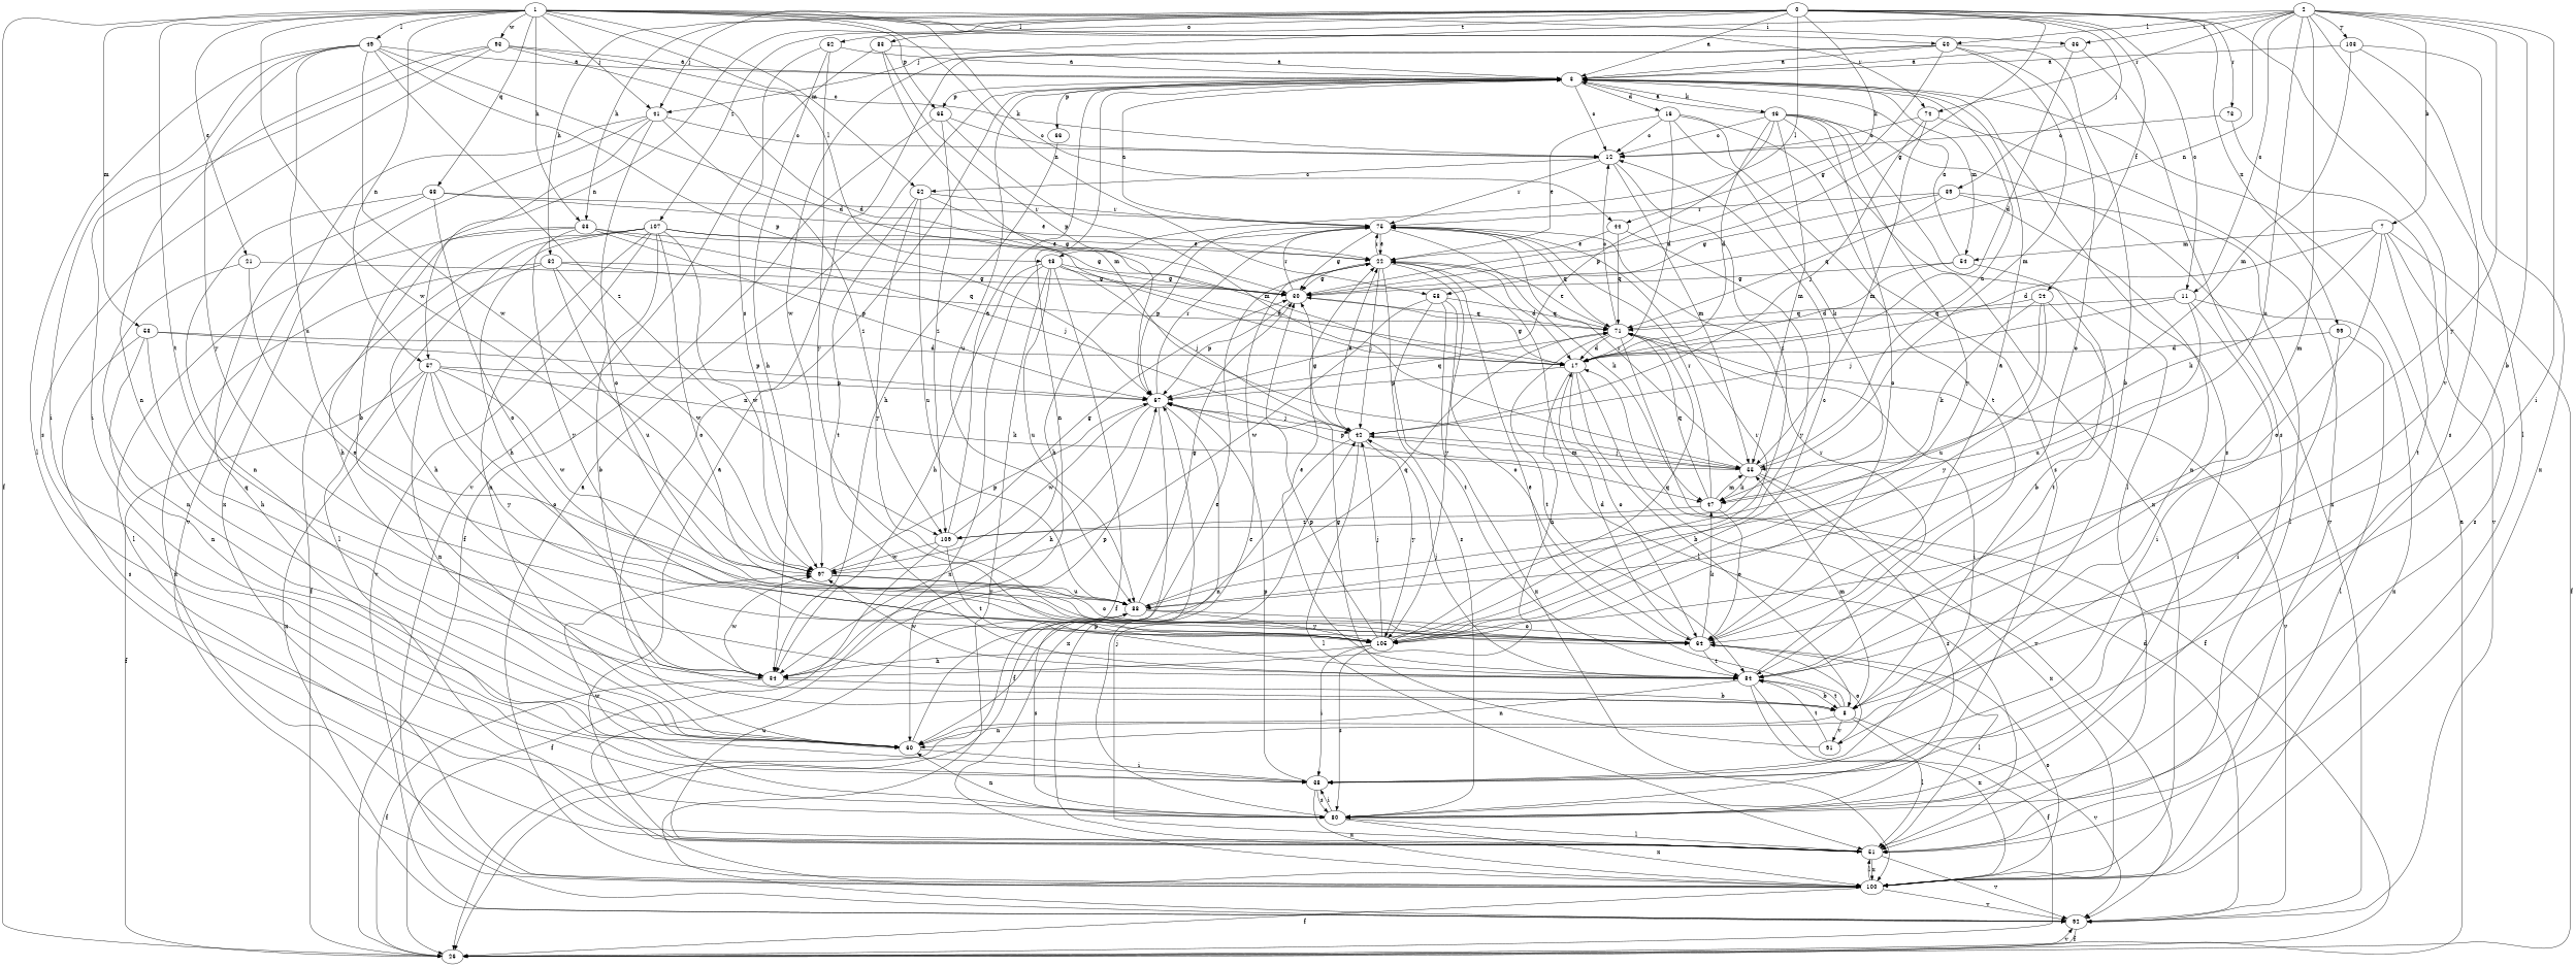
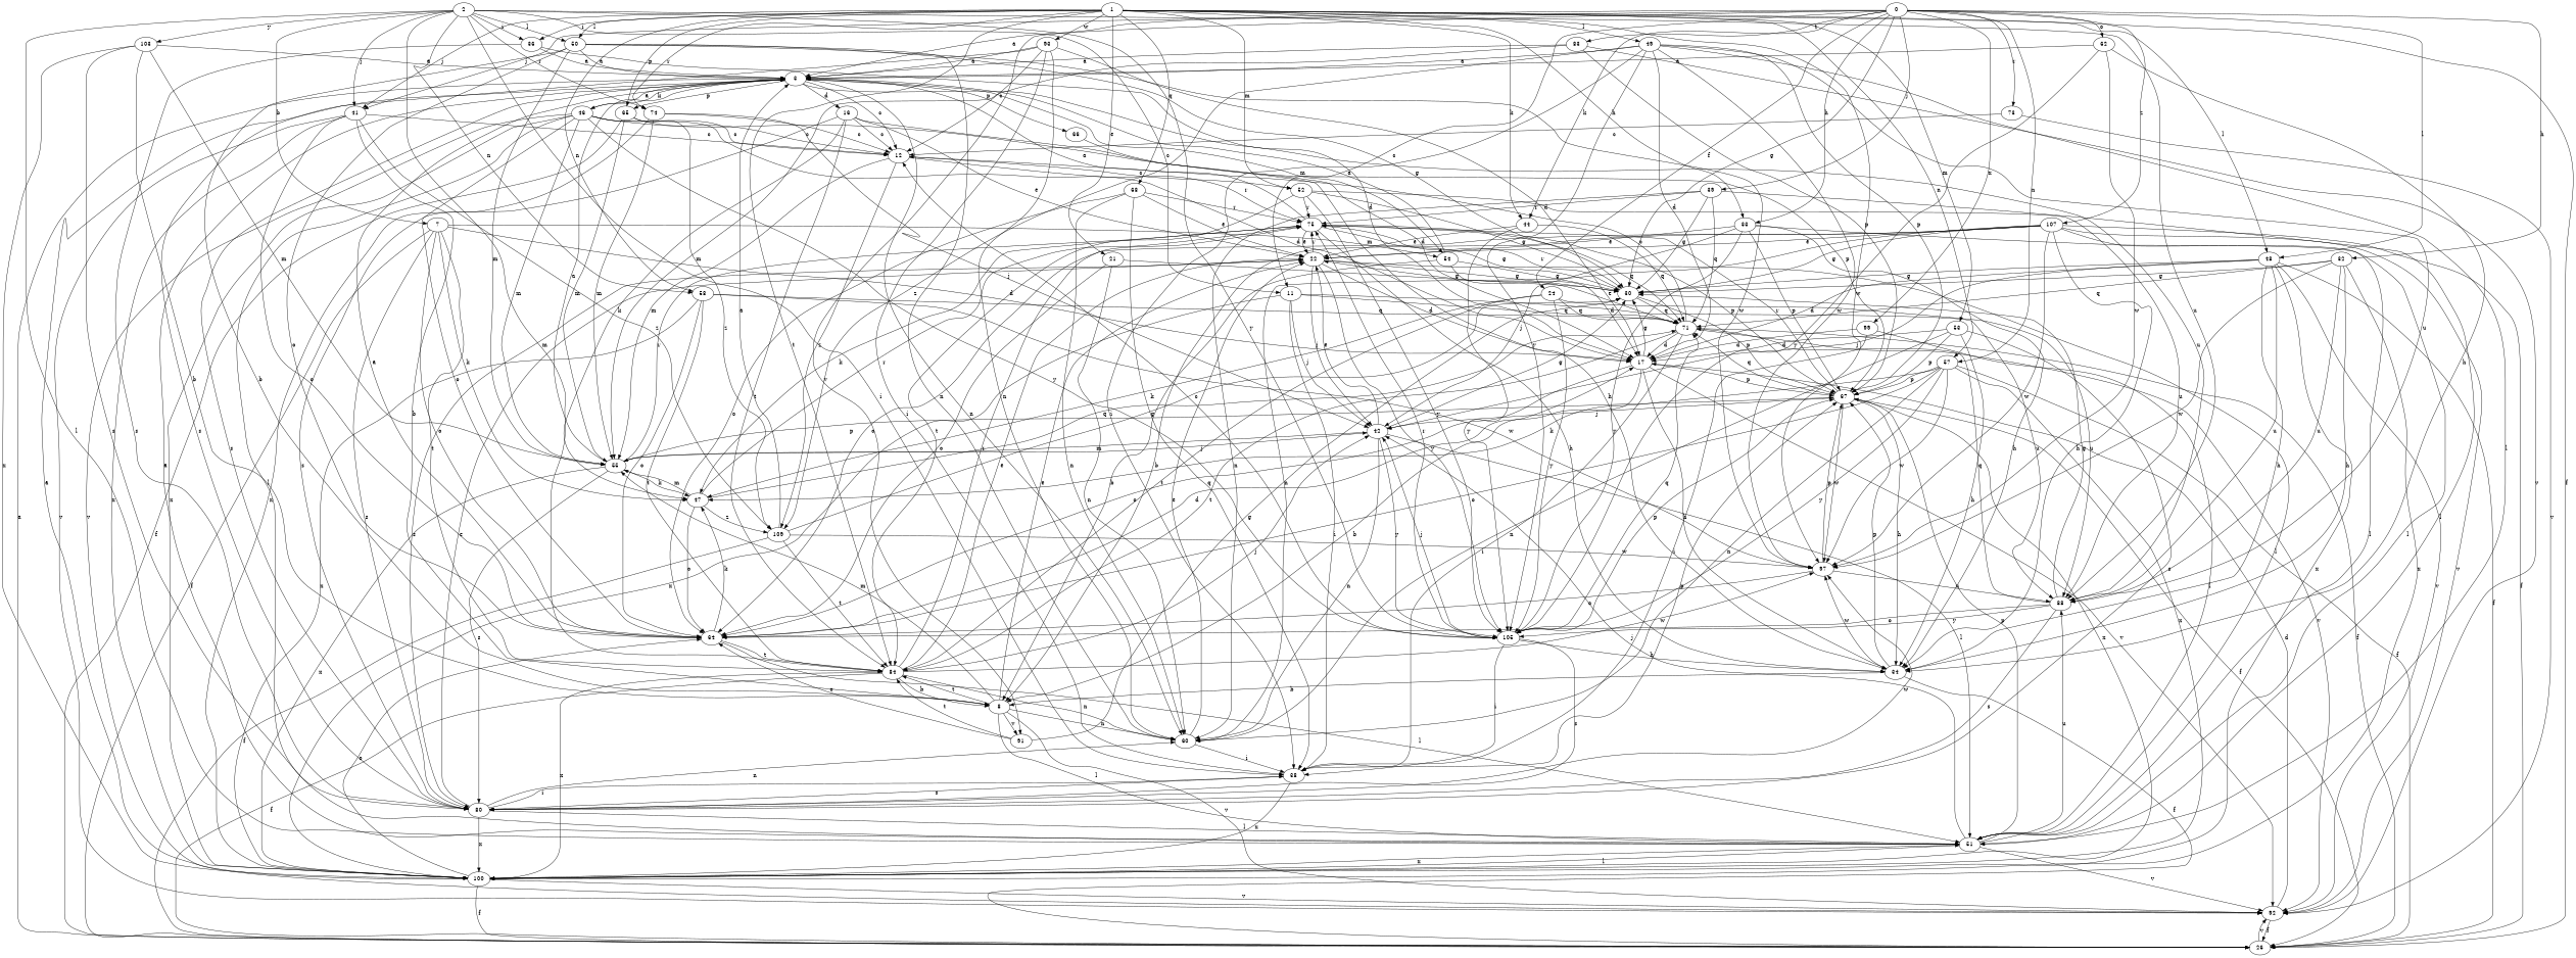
  strict digraph {
    0
    3
    11
    24
    30
    32
    33
    39
    41
    44
    48
    57
    62
    73
    83
    91
    99
    107
    65
    88
    12
    16
    46
    54
    60
    66
    80
    38
    42
    71
    100
    84
    105
    47
    75
    67
    97
    34
    51
    22
    64
    8
    92
    109
    26
    17
    55
    1
    21
    36
    49
    50
    52
    53
    58
    68
    74
    93
    2
    7
    103
    0 -> 3 [label=a]
    0 -> 11 [label=c]
    0 -> 24 [label=f]
    0 -> 30 [label=g]
    0 -> 32 [label=h]
    0 -> 33 [label=h]
    0 -> 39 [label=j]
    0 -> 41 [label=j]
    0 -> 44 [label=k]
    0 -> 48 [label=l]
    0 -> 57 [label=n]
    0 -> 62 [label=o]
    0 -> 73 [label=r]
    0 -> 83 [label=t]
    0 -> 91 [label=v]
    0 -> 99 [label=x]
    0 -> 107 [label=z]
    3 -> 65 [label=p]
    3 -> 88 [label=u]
    3 -> 12 [label=c]
    3 -> 16 [label=d]
    3 -> 46 [label=k]
    3 -> 54 [label=m]
    3 -> 60 [label=n]
    3 -> 66 [label=p]
    3 -> 80 [label=s]
    11 -> 88 [label=u]
    11 -> 38 [label=i]
    11 -> 42 [label=j]
    11 -> 71 [label=q]
    11 -> 100 [label=x]
    24 -> 88 [label=u]
    24 -> 71 [label=q]
    24 -> 84 [label=t]
    24 -> 105 [label=y]
    24 -> 47 [label=k]
    30 -> 71 [label=q]
    30 -> 75 [label=r]
    30 -> 67 [label=p]
    32 -> 30 [label=g]
    32 -> 88 [label=u]
    32 -> 71 [label=q]
    32 -> 100 [label=x]
    32 -> 97 [label=w]
    32 -> 34 [label=h]
    33 -> 42 [label=j]
    33 -> 105 [label=y]
    33 -> 67 [label=p]
    33 -> 34 [label=h]
    33 -> 51 [label=l]
    33 -> 22 [label=e]
    39 -> 30 [label=g]
    39 -> 60 [label=n]
    39 -> 71 [label=q]
    39 -> 75 [label=r]
    39 -> 51 [label=l]
    41 -> 12 [label=c]
    41 -> 100 [label=x]
    41 -> 64 [label=o]
    41 -> 8 [label=b]
    41 -> 92 [label=v]
    41 -> 109 [label=z]
    44 -> 71 [label=q]
    44 -> 105 [label=y]
    44 -> 22 [label=e]
    48 -> 30 [label=g]
    48 -> 88 [label=u]
    48 -> 42 [label=j]
    48 -> 100 [label=x]
    48 -> 34 [label=h]
    48 -> 92 [label=v]
    48 -> 26 [label=f]
    48 -> 17 [label=d]
    57 -> 60 [label=n]
    57 -> 100 [label=x]
    57 -> 105 [label=y]
    57 -> 47 [label=k]
    57 -> 67 [label=p]
    57 -> 97 [label=w]
    57 -> 64 [label=o]
    57 -> 26 [label=f]
    62 -> 3 [label=a]
    62 -> 105 [label=y]
-   62 -> 97 [label=s]
+   62 -> 97 [label=w]
    62 -> 34 [label=h]
    73 -> 12 [label=c]
    73 -> 92 [label=v]
    83 -> 3 [label=a]
    83 -> 67 [label=p]
    83 -> 92 [label=v]
    83 -> 55 [label=m]
    91 -> 30 [label=g]
    91 -> 84 [label=t]
    91 -> 64 [label=o]
    99 -> 38 [label=i]
    99 -> 51 [label=l]
    99 -> 17 [label=d]
    107 -> 30 [label=g]
    107 -> 60 [label=n]
    107 -> 97 [label=w]
    107 -> 34 [label=h]
    107 -> 51 [label=l]
    107 -> 22 [label=e]
    107 -> 64 [label=o]
    107 -> 8 [label=b]
    107 -> 92 [label=v]
    107 -> 26 [label=f]
    65 -> 12 [label=c]
    65 -> 109 [label=z]
    65 -> 26 [label=f]
    65 -> 55 [label=m]
    88 -> 30 [label=g]
    88 -> 80 [label=s]
    88 -> 71 [label=q]
    88 -> 105 [label=y]
    88 -> 64 [label=o]
    12 -> 75 [label=r]
    12 -> 109 [label=z]
    12 -> 55 [label=m]
    12 -> 52 [label=c]
    16 -> 12 [label=c]
    16 -> 80 [label=s]
    16 -> 84 [label=t]
    16 -> 47 [label=k]
    16 -> 22 [label=e]
    16 -> 17 [label=d]
    46 -> 3 [label=a]
    46 -> 12 [label=c]
    46 -> 100 [label=x]
    46 -> 105 [label=y]
    46 -> 67 [label=p]
    46 -> 51 [label=l]
    46 -> 64 [label=o]
    46 -> 92 [label=v]
    46 -> 17 [label=d]
    46 -> 55 [label=m]
    54 -> 3 [label=a]
    54 -> 30 [label=g]
    54 -> 8 [label=b]
    54 -> 17 [label=d]
    60 -> 38 [label=i]
    60 -> 22 [label=e]
    66 -> 34 [label=h]
    80 -> 60 [label=n]
    80 -> 38 [label=i]
    80 -> 100 [label=x]
    80 -> 97 [label=w]
    80 -> 51 [label=l]
    80 -> 22 [label=e]
    38 -> 80 [label=s]
    38 -> 100 [label=x]
    38 -> 67 [label=p]
    42 -> 30 [label=g]
    42 -> 60 [label=n]
    42 -> 105 [label=y]
    42 -> 51 [label=l]
    42 -> 22 [label=e]
    42 -> 55 [label=m]
    71 -> 12 [label=c]
    71 -> 38 [label=i]
    71 -> 84 [label=t]
    71 -> 22 [label=e]
    71 -> 92 [label=v]
    71 -> 26 [label=f]
    71 -> 17 [label=d]
    100 -> 3 [label=a]
    100 -> 51 [label=l]
    100 -> 64 [label=o]
    100 -> 92 [label=v]
    100 -> 26 [label=f]
    84 -> 60 [label=n]
    84 -> 42 [label=j]
    84 -> 100 [label=x]
    84 -> 75 [label=r]
    84 -> 97 [label=w]
    84 -> 22 [label=e]
    84 -> 8 [label=b]
    84 -> 26 [label=f]
    105 -> 12 [label=c]
    105 -> 80 [label=s]
    105 -> 38 [label=i]
    105 -> 42 [label=j]
    105 -> 71 [label=q]
    105 -> 75 [label=r]
    105 -> 67 [label=p]
    105 -> 34 [label=h]
    47 -> 71 [label=q]
    47 -> 75 [label=r]
    47 -> 64 [label=o]
    47 -> 109 [label=z]
    47 -> 55 [label=m]
    75 -> 3 [label=a]
    75 -> 30 [label=g]
    75 -> 71 [label=q]
    75 -> 47 [label=k]
    75 -> 67 [label=p]
    75 -> 34 [label=h]
    75 -> 22 [label=e]
    67 -> 42 [label=j]
    67 -> 71 [label=q]
    67 -> 100 [label=x]
    67 -> 75 [label=r]
    67 -> 97 [label=w]
    67 -> 34 [label=h]
    67 -> 26 [label=f]
    97 -> 88 [label=u]
    97 -> 67 [label=p]
    97 -> 64 [label=o]
    34 -> 67 [label=p]
    34 -> 97 [label=w]
    34 -> 8 [label=b]
    34 -> 26 [label=f]
    51 -> 3 [label=a]
    51 -> 88 [label=u]
    51 -> 42 [label=j]
    51 -> 100 [label=x]
    51 -> 67 [label=p]
    51 -> 92 [label=v]
    22 -> 30 [label=g]
    22 -> 80 [label=s]
    22 -> 42 [label=j]
    22 -> 105 [label=y]
    22 -> 75 [label=r]
    22 -> 51 [label=l]
    22 -> 17 [label=d]
    64 -> 3 [label=a]
    64 -> 84 [label=t]
    64 -> 47 [label=k]
    64 -> 51 [label=l]
    64 -> 17 [label=d]
    8 -> 91 [label=v]
    8 -> 60 [label=n]
    8 -> 84 [label=t]
    8 -> 51 [label=l]
    8 -> 22 [label=e]
    8 -> 92 [label=v]
    8 -> 55 [label=m]
    92 -> 26 [label=f]
    92 -> 17 [label=d]
    109 -> 3 [label=a]
    109 -> 30 [label=g]
    109 -> 84 [label=t]
    109 -> 97 [label=w]
    109 -> 26 [label=f]
    26 -> 3 [label=a]
    26 -> 92 [label=v]
    17 -> 30 [label=g]
    17 -> 67 [label=p]
    17 -> 34 [label=h]
    17 -> 64 [label=o]
    17 -> 8 [label=b]
    17 -> 92 [label=v]
    55 -> 3 [label=a]
    55 -> 80 [label=s]
    55 -> 42 [label=j]
    55 -> 100 [label=x]
    55 -> 47 [label=k]
    55 -> 75 [label=r]
    55 -> 67 [label=p]
    1 -> 33 [label=h]
    1 -> 41 [label=j]
    1 -> 44 [label=k]
    1 -> 48 [label=l]
    1 -> 57 [label=n]
    1 -> 65 [label=p]
    1 -> 84 [label=t]
    1 -> 97 [label=w]
    1 -> 26 [label=f]
    1 -> 21 [label=e]
    1 -> 36 [label=i]
    1 -> 49 [label=l]
    1 -> 50 [label=l]
    1 -> 52 [label=m]
    1 -> 53 [label=m]
    1 -> 58 [label=n]
    1 -> 68 [label=q]
    1 -> 74 [label=r]
    1 -> 93 [label=w]
    21 -> 30 [label=g]
    21 -> 60 [label=n]
    21 -> 64 [label=o]
    36 -> 3 [label=a]
    36 -> 80 [label=s]
    36 -> 17 [label=d]
    49 -> 3 [label=a]
    49 -> 88 [label=u]
    49 -> 38 [label=i]
    49 -> 105 [label=y]
    49 -> 67 [label=p]
    49 -> 97 [label=w]
    49 -> 51 [label=l]
    49 -> 109 [label=z]
    49 -> 17 [label=d]
    50 -> 3 [label=a]
    50 -> 30 [label=g]
    50 -> 60 [label=n]
    50 -> 97 [label=w]
    50 -> 64 [label=o]
    50 -> 8 [label=b]
    50 -> 55 [label=m]
    52 -> 30 [label=g]
    52 -> 88 [label=u]
    52 -> 84 [label=t]
    52 -> 105 [label=y]
    52 -> 75 [label=r]
    53 -> 60 [label=n]
    53 -> 80 [label=s]
    53 -> 67 [label=p]
    53 -> 34 [label=h]
    53 -> 17 [label=d]
    58 -> 71 [label=q]
    58 -> 100 [label=x]
    58 -> 84 [label=t]
    58 -> 97 [label=w]
    58 -> 64 [label=o]
    68 -> 60 [label=n]
    68 -> 38 [label=q]
    68 -> 75 [label=r]
    68 -> 22 [label=e]
    68 -> 64 [label=o]
    74 -> 12 [label=c]
    74 -> 42 [label=j]
    74 -> 100 [label=x]
    74 -> 55 [label=m]
    93 -> 3 [label=a]
    93 -> 12 [label=c]
    93 -> 60 [label=n]
    93 -> 80 [label=s]
    93 -> 38 [label=i]
    93 -> 17 [label=d]
    2 -> 11 [label=c]
    2 -> 41 [label=j]
    2 -> 88 [label=u]
    2 -> 38 [label=i]
    2 -> 84 [label=m]
    2 -> 105 [label=y]
    2 -> 51 [label=l]
    2 -> 36 [label=i]
    2 -> 50 [label=l]
    2 -> 58 [label=n]
    2 -> 74 [label=r]
    2 -> 7 [label=b]
    2 -> 103 [label=y]
    7 -> 54 [label=m]
    7 -> 80 [label=s]
    7 -> 84 [label=t]
    7 -> 47 [label=k]
    7 -> 64 [label=o]
    7 -> 26 [label=f]
    7 -> 17 [label=d]
    103 -> 3 [label=a]
    103 -> 80 [label=s]
    103 -> 100 [label=x]
-   2 -> 8 [label=b]
+   103 -> 8 [label=b]
    103 -> 55 [label=m]
  }
